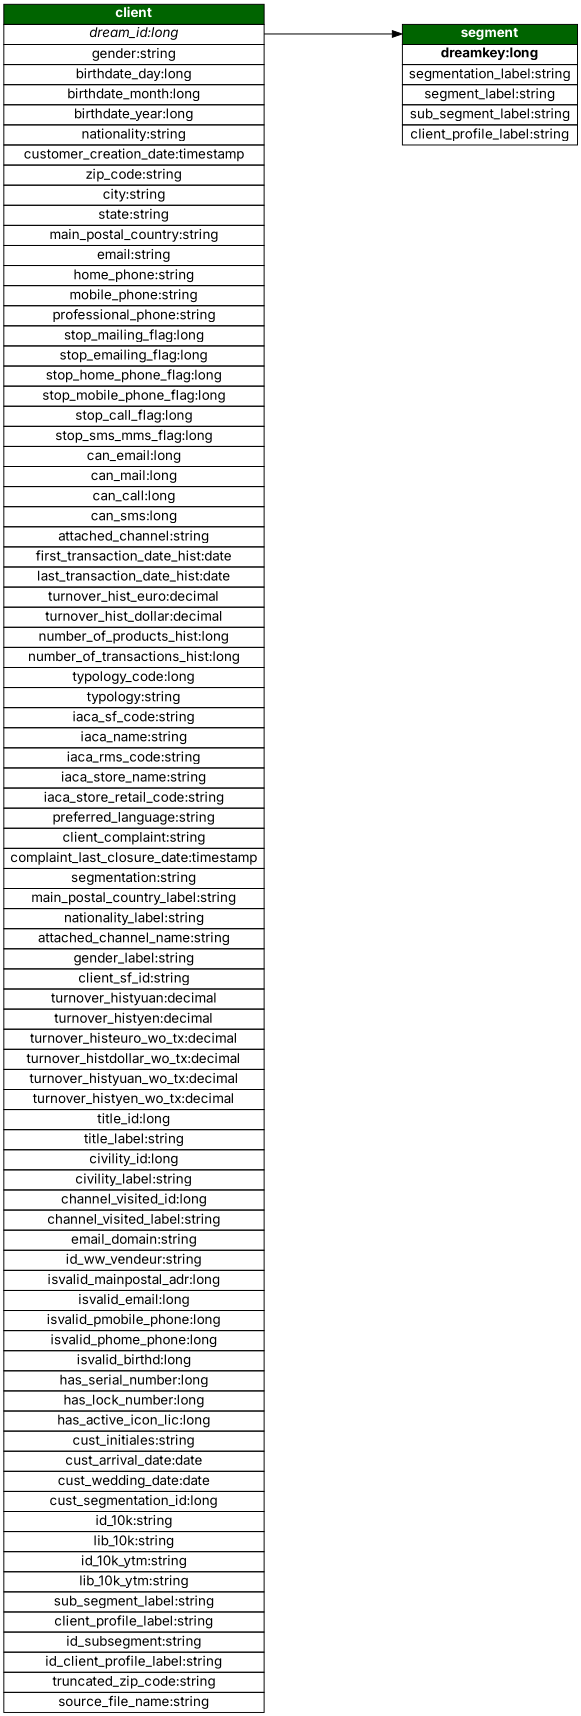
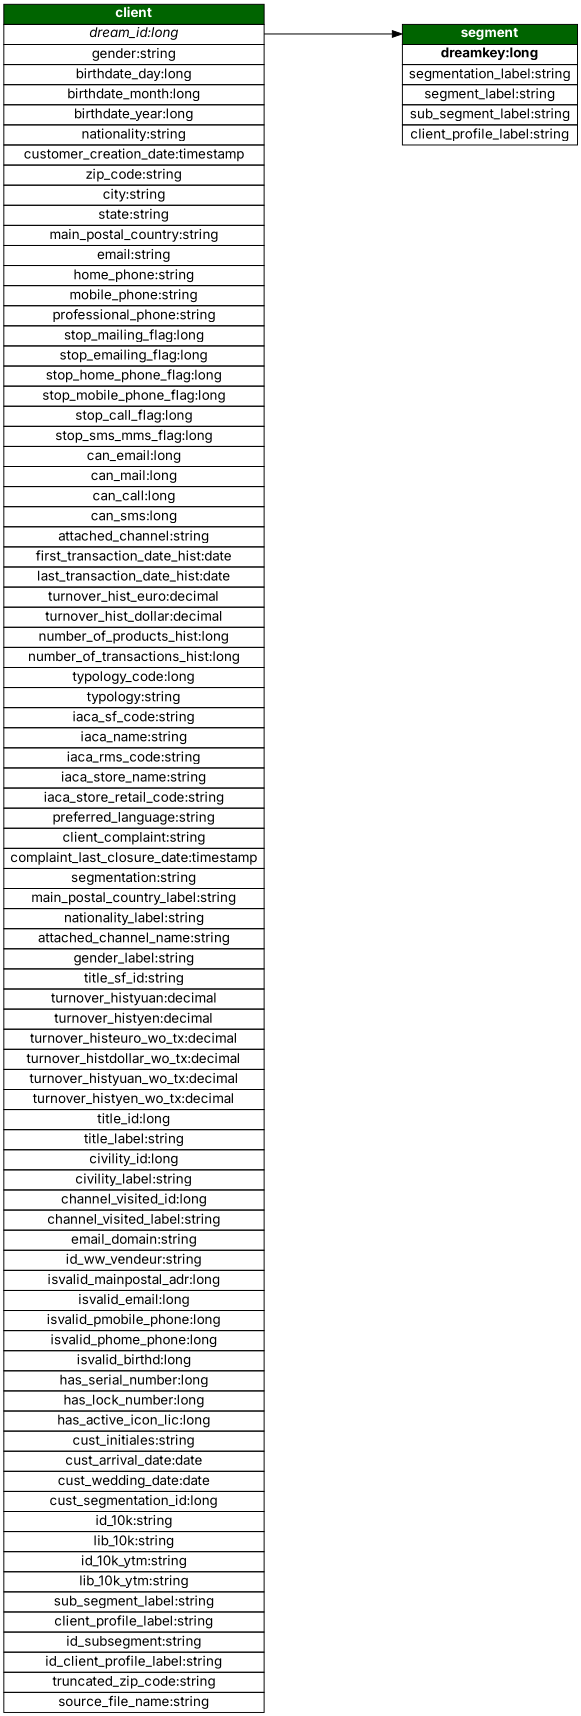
  digraph {
    nodesep=0.5
    rankdir=LR
    ranksep=2
    fontname=Inter
    node [shape=plain fontname=Inter]
    n1 [label=< <table border="0" cellborder="1" cellspacing="0"> <tr><td port="0" bgcolor="darkgreen"><B><FONT color="white"> segment </FONT></B></td></tr> <tr><td port="dream_id"><B> dreamkey:long </B></td></tr> <tr><td port="segmentation_label"> segmentation_label:string </td></tr> <tr><td port="segment_label"> segment_label:string </td></tr> <tr><td port="sub_segment_label"> sub_segment_label:string </td></tr> <tr><td port="client_profile_label"> client_profile_label:string </td></tr> </table>>]
-   n2 [label=< <table border="0" cellborder="1" cellspacing="0"> <tr><td port="0" bgcolor="darkgreen"><B><FONT color="white"> client </FONT></B></td></tr> <tr><td port="dream_id"><I> dream_id:long </I></td></tr> <tr><td port="gender"> gender:string </td></tr> <tr><td port="birthdate_day"> birthdate_day:long </td></tr> <tr><td port="birthdate_month"> birthdate_month:long </td></tr> <tr><td port="birthdate_year"> birthdate_year:long </td></tr> <tr><td port="nationality"> nationality:string </td></tr> <tr><td port="customer_creation_date"> customer_creation_date:timestamp </td></tr> <tr><td port="zip_code"> zip_code:string </td></tr> <tr><td port="city"> city:string </td></tr> <tr><td port="state"> state:string </td></tr> <tr><td port="main_postal_country"> main_postal_country:string </td></tr> <tr><td port="email"> email:string </td></tr> <tr><td port="home_phone"> home_phone:string </td></tr> <tr><td port="mobile_phone"> mobile_phone:string </td></tr> <tr><td port="professional_phone"> professional_phone:string </td></tr> <tr><td port="stop_mailing_flag"> stop_mailing_flag:long </td></tr> <tr><td port="stop_emailing_flag"> stop_emailing_flag:long </td></tr> <tr><td port="stop_home_phone_flag"> stop_home_phone_flag:long </td></tr> <tr><td port="stop_mobile_phone_flag"> stop_mobile_phone_flag:long </td></tr> <tr><td port="stop_call_flag"> stop_call_flag:long </td></tr> <tr><td port="stop_sms_mms_flag"> stop_sms_mms_flag:long </td></tr> <tr><td port="can_email"> can_email:long </td></tr> <tr><td port="can_mail"> can_mail:long </td></tr> <tr><td port="can_call"> can_call:long </td></tr> <tr><td port="can_sms"> can_sms:long </td></tr> <tr><td port="attached_channel"> attached_channel:string </td></tr> <tr><td port="first_transaction_date_hist"> first_transaction_date_hist:date </td></tr> <tr><td port="last_transaction_date_hist"> last_transaction_date_hist:date </td></tr> <tr><td port="turnover_hist_euro"> turnover_hist_euro:decimal </td></tr> <tr><td port="turnover_hist_dollar"> turnover_hist_dollar:decimal </td></tr> <tr><td port="number_of_products_hist"> number_of_products_hist:long </td></tr> <tr><td port="number_of_transactions_hist"> number_of_transactions_hist:long </td></tr> <tr><td port="typology_code"> typology_code:long </td></tr> <tr><td port="typology"> typology:string </td></tr> <tr><td port="iaca_sf_code"> iaca_sf_code:string </td></tr> <tr><td port="iaca_name"> iaca_name:string </td></tr> <tr><td port="iaca_rms_code"> iaca_rms_code:string </td></tr> <tr><td port="iaca_store_name"> iaca_store_name:string </td></tr> <tr><td port="iaca_store_retail_code"> iaca_store_retail_code:string </td></tr> <tr><td port="preferred_language"> preferred_language:string </td></tr> <tr><td port="client_complaint"> client_complaint:string </td></tr> <tr><td port="complaint_last_closure_date"> complaint_last_closure_date:timestamp </td></tr> <tr><td port="segmentation"> segmentation:string </td></tr> <tr><td port="main_postal_country_label"> main_postal_country_label:string </td></tr> <tr><td port="nationality_label"> nationality_label:string </td></tr> <tr><td port="attached_channel_name"> attached_channel_name:string </td></tr> <tr><td port="gender_label"> gender_label:string </td></tr> <tr><td port="client_sf_id"> client_sf_id:string </td></tr> <tr><td port="turnover_histyuan"> turnover_histyuan:decimal </td></tr> <tr><td port="turnover_histyen"> turnover_histyen:decimal </td></tr> <tr><td port="turnover_histeuro_wo_tx"> turnover_histeuro_wo_tx:decimal </td></tr> <tr><td port="turnover_histdollar_wo_tx"> turnover_histdollar_wo_tx:decimal </td></tr> <tr><td port="turnover_histyuan_wo_tx"> turnover_histyuan_wo_tx:decimal </td></tr> <tr><td port="turnover_histyen_wo_tx"> turnover_histyen_wo_tx:decimal </td></tr> <tr><td port="title_id"> title_id:long </td></tr> <tr><td port="title_label"> title_label:string </td></tr> <tr><td port="civility_id"> civility_id:long </td></tr> <tr><td port="civility_label"> civility_label:string </td></tr> <tr><td port="channel_visited_id"> channel_visited_id:long </td></tr> <tr><td port="channel_visited_label"> channel_visited_label:string </td></tr> <tr><td port="email_domain"> email_domain:string </td></tr> <tr><td port="id_ww_vendeur"> id_ww_vendeur:string </td></tr> <tr><td port="isvalid_mainpostal_adr"> isvalid_mainpostal_adr:long </td></tr> <tr><td port="isvalid_email"> isvalid_email:long </td></tr> <tr><td port="isvalid_pmobile_phone"> isvalid_pmobile_phone:long </td></tr> <tr><td port="isvalid_phome_phone"> isvalid_phome_phone:long </td></tr> <tr><td port="isvalid_birthd"> isvalid_birthd:long </td></tr> <tr><td port="has_serial_number"> has_serial_number:long </td></tr> <tr><td port="has_lock_number"> has_lock_number:long </td></tr> <tr><td port="has_active_icon_lic"> has_active_icon_lic:long </td></tr> <tr><td port="cust_initiales"> cust_initiales:string </td></tr> <tr><td port="cust_arrival_date"> cust_arrival_date:date </td></tr> <tr><td port="cust_wedding_date"> cust_wedding_date:date </td></tr> <tr><td port="cust_segmentation_id"> cust_segmentation_id:long </td></tr> <tr><td port="id_10k"> id_10k:string </td></tr> <tr><td port="lib_10k"> lib_10k:string </td></tr> <tr><td port="id_10k_ytm"> id_10k_ytm:string </td></tr> <tr><td port="lib_10k_ytm"> lib_10k_ytm:string </td></tr> <tr><td port="sub_segment_label"> sub_segment_label:string </td></tr> <tr><td port="client_profile_label"> client_profile_label:string </td></tr> <tr><td port="id_subsegment"> id_subsegment:string </td></tr> <tr><td port="id_client_profile_label"> id_client_profile_label:string </td></tr> <tr><td port="truncated_zip_code"> truncated_zip_code:string </td></tr> <tr><td port="source_file_name"> source_file_name:string </td></tr> </table>>]
+   n2 [label=< <table border="0" cellborder="1" cellspacing="0"> <tr><td port="0" bgcolor="darkgreen"><B><FONT color="white"> client </FONT></B></td></tr> <tr><td port="dream_id"><I> dream_id:long </I></td></tr> <tr><td port="gender"> gender:string </td></tr> <tr><td port="birthdate_day"> birthdate_day:long </td></tr> <tr><td port="birthdate_month"> birthdate_month:long </td></tr> <tr><td port="birthdate_year"> birthdate_year:long </td></tr> <tr><td port="nationality"> nationality:string </td></tr> <tr><td port="customer_creation_date"> customer_creation_date:timestamp </td></tr> <tr><td port="zip_code"> zip_code:string </td></tr> <tr><td port="city"> city:string </td></tr> <tr><td port="state"> state:string </td></tr> <tr><td port="main_postal_country"> main_postal_country:string </td></tr> <tr><td port="email"> email:string </td></tr> <tr><td port="home_phone"> home_phone:string </td></tr> <tr><td port="mobile_phone"> mobile_phone:string </td></tr> <tr><td port="professional_phone"> professional_phone:string </td></tr> <tr><td port="stop_mailing_flag"> stop_mailing_flag:long </td></tr> <tr><td port="stop_emailing_flag"> stop_emailing_flag:long </td></tr> <tr><td port="stop_home_phone_flag"> stop_home_phone_flag:long </td></tr> <tr><td port="stop_mobile_phone_flag"> stop_mobile_phone_flag:long </td></tr> <tr><td port="stop_call_flag"> stop_call_flag:long </td></tr> <tr><td port="stop_sms_mms_flag"> stop_sms_mms_flag:long </td></tr> <tr><td port="can_email"> can_email:long </td></tr> <tr><td port="can_mail"> can_mail:long </td></tr> <tr><td port="can_call"> can_call:long </td></tr> <tr><td port="can_sms"> can_sms:long </td></tr> <tr><td port="attached_channel"> attached_channel:string </td></tr> <tr><td port="first_transaction_date_hist"> first_transaction_date_hist:date </td></tr> <tr><td port="last_transaction_date_hist"> last_transaction_date_hist:date </td></tr> <tr><td port="turnover_hist_euro"> turnover_hist_euro:decimal </td></tr> <tr><td port="turnover_hist_dollar"> turnover_hist_dollar:decimal </td></tr> <tr><td port="number_of_products_hist"> number_of_products_hist:long </td></tr> <tr><td port="number_of_transactions_hist"> number_of_transactions_hist:long </td></tr> <tr><td port="typology_code"> typology_code:long </td></tr> <tr><td port="typology"> typology:string </td></tr> <tr><td port="iaca_sf_code"> iaca_sf_code:string </td></tr> <tr><td port="iaca_name"> iaca_name:string </td></tr> <tr><td port="iaca_rms_code"> iaca_rms_code:string </td></tr> <tr><td port="iaca_store_name"> iaca_store_name:string </td></tr> <tr><td port="iaca_store_retail_code"> iaca_store_retail_code:string </td></tr> <tr><td port="preferred_language"> preferred_language:string </td></tr> <tr><td port="client_complaint"> client_complaint:string </td></tr> <tr><td port="complaint_last_closure_date"> complaint_last_closure_date:timestamp </td></tr> <tr><td port="segmentation"> segmentation:string </td></tr> <tr><td port="main_postal_country_label"> main_postal_country_label:string </td></tr> <tr><td port="nationality_label"> nationality_label:string </td></tr> <tr><td port="attached_channel_name"> attached_channel_name:string </td></tr> <tr><td port="gender_label"> gender_label:string </td></tr> <tr><td port="client_sf_id"> title_sf_id:string </td></tr> <tr><td port="turnover_histyuan"> turnover_histyuan:decimal </td></tr> <tr><td port="turnover_histyen"> turnover_histyen:decimal </td></tr> <tr><td port="turnover_histeuro_wo_tx"> turnover_histeuro_wo_tx:decimal </td></tr> <tr><td port="turnover_histdollar_wo_tx"> turnover_histdollar_wo_tx:decimal </td></tr> <tr><td port="turnover_histyuan_wo_tx"> turnover_histyuan_wo_tx:decimal </td></tr> <tr><td port="turnover_histyen_wo_tx"> turnover_histyen_wo_tx:decimal </td></tr> <tr><td port="title_id"> title_id:long </td></tr> <tr><td port="title_label"> title_label:string </td></tr> <tr><td port="civility_id"> civility_id:long </td></tr> <tr><td port="civility_label"> civility_label:string </td></tr> <tr><td port="channel_visited_id"> channel_visited_id:long </td></tr> <tr><td port="channel_visited_label"> channel_visited_label:string </td></tr> <tr><td port="email_domain"> email_domain:string </td></tr> <tr><td port="id_ww_vendeur"> id_ww_vendeur:string </td></tr> <tr><td port="isvalid_mainpostal_adr"> isvalid_mainpostal_adr:long </td></tr> <tr><td port="isvalid_email"> isvalid_email:long </td></tr> <tr><td port="isvalid_pmobile_phone"> isvalid_pmobile_phone:long </td></tr> <tr><td port="isvalid_phome_phone"> isvalid_phome_phone:long </td></tr> <tr><td port="isvalid_birthd"> isvalid_birthd:long </td></tr> <tr><td port="has_serial_number"> has_serial_number:long </td></tr> <tr><td port="has_lock_number"> has_lock_number:long </td></tr> <tr><td port="has_active_icon_lic"> has_active_icon_lic:long </td></tr> <tr><td port="cust_initiales"> cust_initiales:string </td></tr> <tr><td port="cust_arrival_date"> cust_arrival_date:date </td></tr> <tr><td port="cust_wedding_date"> cust_wedding_date:date </td></tr> <tr><td port="cust_segmentation_id"> cust_segmentation_id:long </td></tr> <tr><td port="id_10k"> id_10k:string </td></tr> <tr><td port="lib_10k"> lib_10k:string </td></tr> <tr><td port="id_10k_ytm"> id_10k_ytm:string </td></tr> <tr><td port="lib_10k_ytm"> lib_10k_ytm:string </td></tr> <tr><td port="sub_segment_label"> sub_segment_label:string </td></tr> <tr><td port="client_profile_label"> client_profile_label:string </td></tr> <tr><td port="id_subsegment"> id_subsegment:string </td></tr> <tr><td port="id_client_profile_label"> id_client_profile_label:string </td></tr> <tr><td port="truncated_zip_code"> truncated_zip_code:string </td></tr> <tr><td port="source_file_name"> source_file_name:string </td></tr> </table>>]
    n2 -> n1 [headport=0 tailport=dream_id fontname=Inter]
  }
